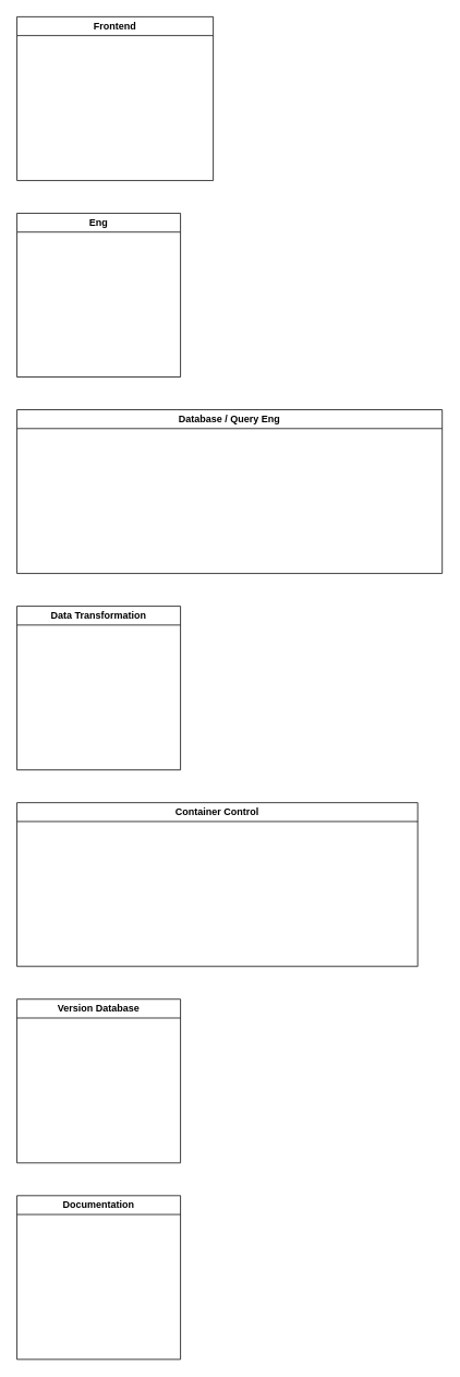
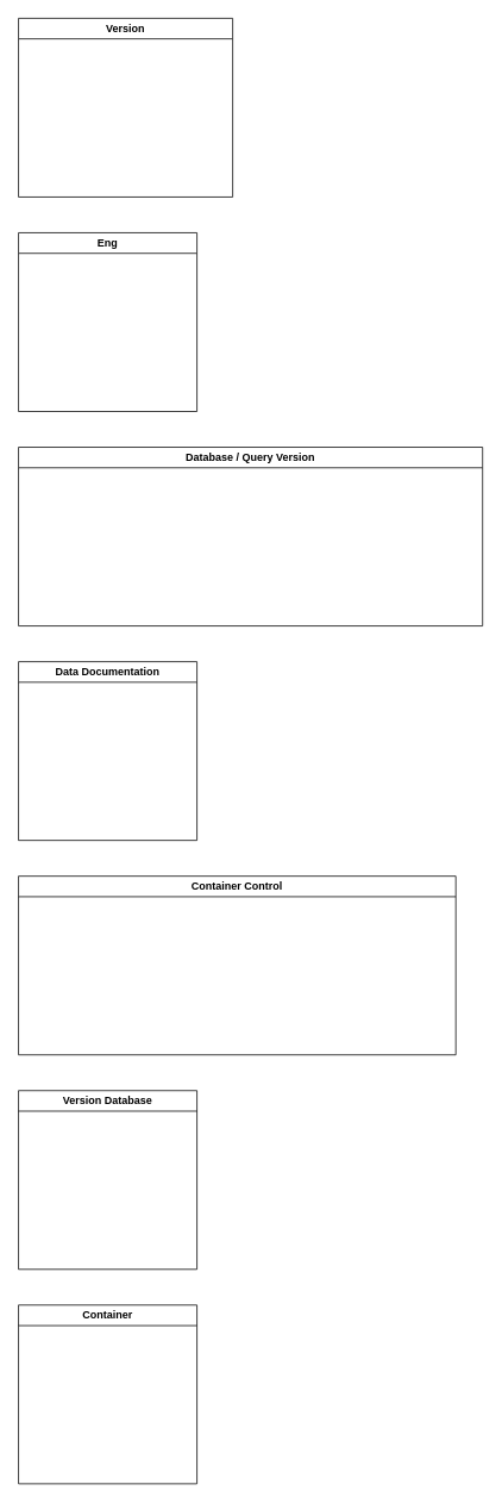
  <mxCell id="0" />
  <mxCell id="1" parent="0" />
- <mxCell id="2" value="Frontend" style="swimlane;whiteSpace=wrap;html=1;" vertex="1" parent="1"><mxGeometry x="20" y="20" width="240" height="200" as="geometry"><mxRectangle x="240" y="180" width="140" height="30" as="alternateBounds" /></mxGeometry></mxCell>
+ <mxCell id="2" value="Version" style="swimlane;whiteSpace=wrap;html=1;" vertex="1" parent="1"><mxGeometry x="20" y="20" width="240" height="200" as="geometry"><mxRectangle x="240" y="180" width="140" height="30" as="alternateBounds" /></mxGeometry></mxCell>
  <mxCell id="3" value="" style="shape=image;verticalLabelPosition=bottom;labelBackgroundColor=default;verticalAlign=top;aspect=fixed;imageAspect=0;image=https://zeroheight-wordpress-uploads.s3.amazonaws.com/wp-content/uploads/2023/01/small-icon_react-2.png;" vertex="1" parent="2"><mxGeometry x="20" y="59.5" width="87" height="87" as="geometry" /></mxCell>
  <mxCell id="4" value="" style="shape=image;verticalLabelPosition=bottom;labelBackgroundColor=default;verticalAlign=top;aspect=fixed;imageAspect=0;image=https://www.freepnglogos.com/uploads/javascript-png/png-javascript-badge-picture-8.png;" vertex="1" parent="2"><mxGeometry x="131" y="67.75" width="65.13" height="70.5" as="geometry" /></mxCell>
  <mxCell id="5" value="Eng" style="swimlane;whiteSpace=wrap;html=1;" vertex="1" parent="1"><mxGeometry x="20" y="260" width="200" height="200" as="geometry"><mxRectangle x="240" y="180" width="140" height="30" as="alternateBounds" /></mxGeometry></mxCell>
  <mxCell id="6" value="" style="shape=image;verticalLabelPosition=bottom;labelBackgroundColor=default;verticalAlign=top;aspect=fixed;imageAspect=0;image=https://user-images.githubusercontent.com/4727/38117898-75c704e4-336c-11e8-82bb-dffd73f55e94.png;" vertex="1" parent="5"><mxGeometry x="42.86" y="65" width="114.28" height="70" as="geometry" /></mxCell>
- <mxCell id="7" value="Database / Query Eng" style="swimlane;whiteSpace=wrap;html=1;" vertex="1" parent="1"><mxGeometry x="20" y="500" width="520" height="200" as="geometry"><mxRectangle x="240" y="180" width="140" height="30" as="alternateBounds" /></mxGeometry></mxCell>
+ <mxCell id="7" value="Database / Query Version" style="swimlane;whiteSpace=wrap;html=1;" vertex="1" parent="1"><mxGeometry x="20" y="500" width="520" height="200" as="geometry"><mxRectangle x="240" y="180" width="140" height="30" as="alternateBounds" /></mxGeometry></mxCell>
  <mxCell id="8" value="" style="shape=image;verticalLabelPosition=bottom;labelBackgroundColor=default;verticalAlign=top;aspect=fixed;imageAspect=0;image=https://upload.wikimedia.org/wikipedia/commons/thumb/3/38/SQLite370.svg/1280px-SQLite370.svg.png;" vertex="1" parent="7"><mxGeometry x="20" y="65" width="147.9" height="70" as="geometry" /></mxCell>
  <mxCell id="9" value="" style="shape=image;verticalLabelPosition=bottom;labelBackgroundColor=default;verticalAlign=top;aspect=fixed;imageAspect=0;image=https://cdn.icon-icons.com/icons2/2699/PNG/512/apache_hive_logo_icon_167868.png;" vertex="1" parent="7"><mxGeometry x="170" y="57" width="172" height="86" as="geometry" /></mxCell>
  <mxCell id="10" value="" style="shape=image;verticalLabelPosition=bottom;labelBackgroundColor=default;verticalAlign=top;aspect=fixed;imageAspect=0;image=https://spark.apache.org/images/Apache_Parquet_logo.png;" vertex="1" parent="7"><mxGeometry x="350" y="57.5" width="156.77" height="85" as="geometry" /></mxCell>
- <mxCell id="11" value="Data Transformation" style="swimlane;whiteSpace=wrap;html=1;" vertex="1" parent="1"><mxGeometry x="20" y="740" width="200" height="200" as="geometry"><mxRectangle x="240" y="180" width="140" height="30" as="alternateBounds" /></mxGeometry></mxCell>
+ <mxCell id="11" value="Data Documentation" style="swimlane;whiteSpace=wrap;html=1;" vertex="1" parent="1"><mxGeometry x="20" y="740" width="200" height="200" as="geometry"><mxRectangle x="240" y="180" width="140" height="30" as="alternateBounds" /></mxGeometry></mxCell>
  <mxCell id="12" value="" style="shape=image;verticalLabelPosition=bottom;labelBackgroundColor=default;verticalAlign=top;aspect=fixed;imageAspect=0;image=https://cdn.icon-icons.com/icons2/2699/PNG/512/python_vertical_logo_icon_168039.png;" vertex="1" parent="11"><mxGeometry x="54.83" y="49.5" width="90.33" height="101" as="geometry" /></mxCell>
  <mxCell id="13" value="Container Control" style="swimlane;whiteSpace=wrap;html=1;" vertex="1" parent="1"><mxGeometry x="20" y="980" width="490" height="200" as="geometry"><mxRectangle x="240" y="180" width="140" height="30" as="alternateBounds" /></mxGeometry></mxCell>
  <mxCell id="14" value="" style="shape=image;verticalLabelPosition=bottom;labelBackgroundColor=default;verticalAlign=top;aspect=fixed;imageAspect=0;image=https://raw.githubusercontent.com/docker-library/docs/c350af05d3fac7b5c3f6327ac82fe4d990d8729c/docker/logo.png;" vertex="1" parent="13"><mxGeometry x="350" y="58" width="113.11" height="101" as="geometry" /></mxCell>
  <mxCell id="15" value="" style="shape=image;verticalLabelPosition=bottom;labelBackgroundColor=default;verticalAlign=top;aspect=fixed;imageAspect=0;image=https://sysaix.com/wp-content/uploads/2021/01/podman-logo-source-1.png;" vertex="1" parent="13"><mxGeometry x="20" y="70" width="300.98" height="77" as="geometry" /></mxCell>
  <mxCell id="16" value="Version Database" style="swimlane;whiteSpace=wrap;html=1;" vertex="1" parent="1"><mxGeometry x="20" y="1220" width="200" height="200" as="geometry"><mxRectangle x="240" y="180" width="140" height="30" as="alternateBounds" /></mxGeometry></mxCell>
  <mxCell id="17" value="" style="shape=image;verticalLabelPosition=bottom;labelBackgroundColor=default;verticalAlign=top;aspect=fixed;imageAspect=0;image=https://1000logos.net/wp-content/uploads/2021/05/GitHub-logo.png;" vertex="1" parent="16"><mxGeometry x="24.44" y="57.5" width="151.11" height="85" as="geometry" /></mxCell>
- <mxCell id="18" value="Documentation" style="swimlane;whiteSpace=wrap;html=1;" vertex="1" parent="1"><mxGeometry x="20" y="1460" width="200" height="200" as="geometry"><mxRectangle x="240" y="180" width="140" height="30" as="alternateBounds" /></mxGeometry></mxCell>
+ <mxCell id="18" value="Container" style="swimlane;whiteSpace=wrap;html=1;" vertex="1" parent="1"><mxGeometry x="20" y="1460" width="200" height="200" as="geometry"><mxRectangle x="240" y="180" width="140" height="30" as="alternateBounds" /></mxGeometry></mxCell>
  <mxCell id="19" value="" style="shape=image;verticalLabelPosition=bottom;labelBackgroundColor=default;verticalAlign=top;aspect=fixed;imageAspect=0;image=https://upload.wikimedia.org/wikipedia/commons/thumb/9/92/LaTeX_logo.svg/2560px-LaTeX_logo.svg.png;" vertex="1" parent="18"><mxGeometry x="24.44" y="68.43" width="151.51" height="63.13" as="geometry" /></mxCell>
